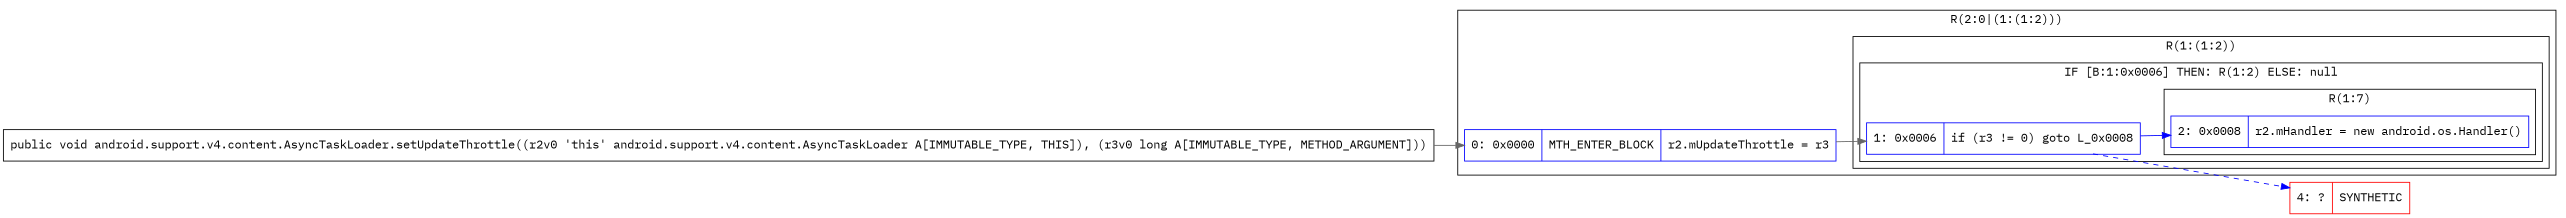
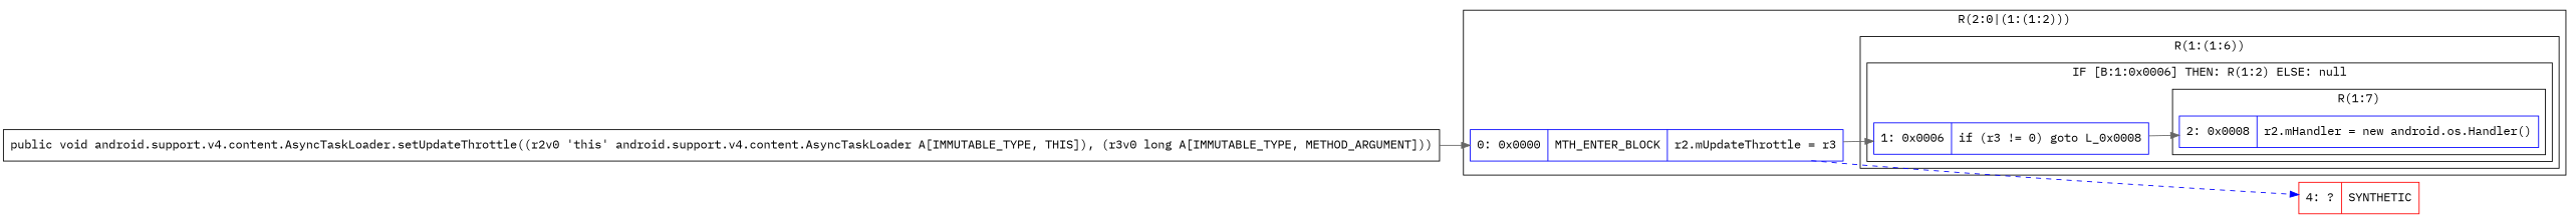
  digraph {
    fontname="IBM Plex Mono"
    rankdir=LR
    node [color=blue fontname="IBM Plex Mono" shape=record]
    edge [color=blue fontname="IBM Plex Mono"]
    n1 [label="{2\:\ 0x0008|r2.mHandler = new android.os.Handler()\l}"]
    n2 [label="{1\:\ 0x0006|if (r3 != 0) goto L_0x0008\l}"]
    n3 [label="{0\:\ 0x0000|MTH_ENTER_BLOCK\l|r2.mUpdateThrottle = r3\l}"]
    n4 [color=red label="{4\:\ ?|SYNTHETIC\l}"]
    n5 [label="{public void android.support.v4.content.AsyncTaskLoader.setUpdateThrottle((r2v0 'this' android.support.v4.content.AsyncTaskLoader A[IMMUTABLE_TYPE, THIS]), (r3v0 long A[IMMUTABLE_TYPE, METHOD_ARGUMENT])) }" color=""]
    subgraph cluster_1 {
      label="R(2:0|(1:(1:2)))"
      n3
      subgraph cluster_2 {
-       label="R(1:(1:2))"
+       label="R(1:(1:6))"
        subgraph cluster_3 {
          label="IF [B:1:0x0006] THEN: R(1:2) ELSE: null"
          n2
          subgraph cluster_4 {
            label="R(1:7)"
            n1
          }
        }
      }
    }
-   n2 -> n1
-   n2 -> n4 [style=dashed]
+   n2 -> n1 [color=gray40]
+   n3 -> n4 [style=dashed]
    n3 -> n2 [color=gray40]
    n5 -> n3 [color=gray40]
  }
